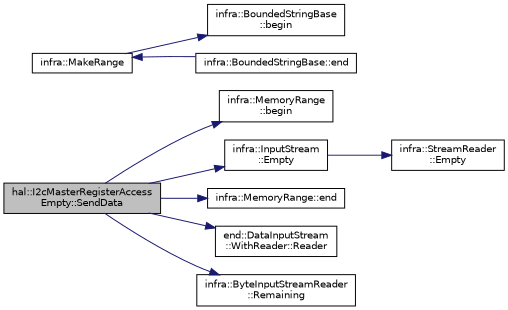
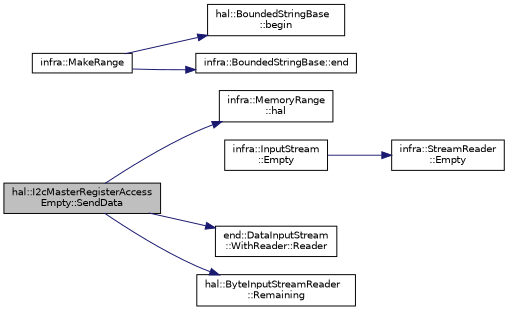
  digraph {
    rankdir=LR
    node [color=black fillcolor=white fontname=Helvetica fontsize=10 shape=record style=filled]
    edge [color=midnightblue fontname=Helvetica fontsize=10 labelfontname=Helvetica labelfontsize=10 style=solid]
    n1 [fillcolor=grey75 fontcolor=black height=0.2 label="hal::I2cMasterRegisterAccess\lEmpty::SendData" width=0.4]
-   n2 [height=0.2 label="infra::MemoryRange\l::begin" width=0.4]
+   n2 [height=0.2 label="infra::MemoryRange\l::hal" width=0.4]
    n3 [height=0.2 label="infra::InputStream\l::Empty" width=0.4]
-   n4 [height=0.2 label="infra::MemoryRange::end" width=0.4]
    n5 [height=0.2 label="end::DataInputStream\l::WithReader::Reader" width=0.4]
-   n6 [height=0.2 label="infra::ByteInputStreamReader\l::Remaining" width=0.4]
+   n6 [height=0.2 label="hal::ByteInputStreamReader\l::Remaining" width=0.4]
    n7 [height=0.2 label="infra::StreamReader\l::Empty" width=0.4]
    n8 [height=0.2 label="infra::MakeRange" width=0.4]
-   n9 [height=0.2 label="infra::BoundedStringBase\l::begin" width=0.4]
+   n9 [height=0.2 label="hal::BoundedStringBase\l::begin" width=0.4]
    n10 [height=0.2 label="infra::BoundedStringBase::end" width=0.4]
    n1 -> n2
-   n1 -> n3
-   n1 -> n4
    n1 -> n5
    n1 -> n6
    n3 -> n7
    n8 -> n9
-   n10 -> n8
+   n8 -> n10
  }
